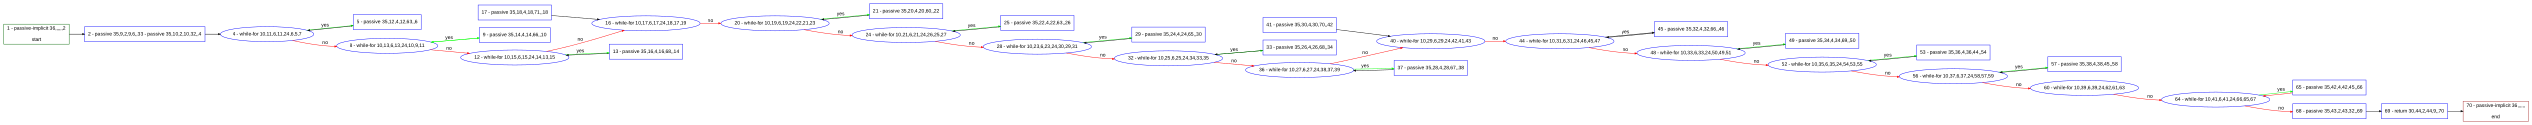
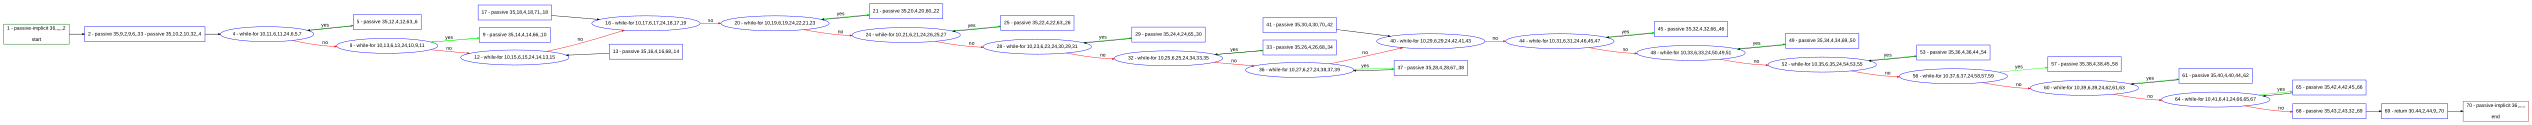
  digraph {
    bgcolor=white
    compound=true
    fillcolor="#FFFFCC"
    fontname=Arial
    fontsize=12
    pack=true
    packmode=clust
    rankdir=LR
    style="rounded,filled"
    node [color="#0000ff" compound=true fillcolor="#ffffff" fixedsize=false fontname=Arial fontsize=12 node_initialized=no shape=box style=filled]
    edge [arrowhead=normal arrowsize=0.5 arrowtail=none color="#000000" compound=true dir=forward fontcolor=black fontname=Arial fontsize=12]
    n1 [label="2 - passive 35,9,2,9,6,,33 - passive 35,10,2,10,32,,4"]
    n2 [label="4 - while-for 10,11,6,11,24,6,5,7" shape=oval]
    n3 [label="5 - passive 35,12,4,12,63,,6"]
    n4 [label="8 - while-for 10,13,6,13,24,10,9,11" shape=oval]
    n5 [color="#006400" label="1 - passive-implicit 36,,,,,,2\n\nstart"]
    n6 [label="9 - passive 35,14,4,14,66,,10"]
    n7 [label="12 - while-for 10,15,6,15,24,14,13,15" shape=oval]
    n8 [label="13 - passive 35,16,4,16,68,,14"]
    n9 [label="16 - while-for 10,17,6,17,24,18,17,19" shape=oval]
    n10 [label="20 - while-for 10,19,6,19,24,22,21,23" shape=oval]
    n11 [label="17 - passive 35,18,4,18,71,,18"]
    n12 [label="21 - passive 35,20,4,20,60,,22"]
    n13 [label="24 - while-for 10,21,6,21,24,26,25,27" shape=oval]
    n14 [label="25 - passive 35,22,4,22,63,,26"]
    n15 [label="28 - while-for 10,23,6,23,24,30,29,31" shape=oval]
    n16 [label="29 - passive 35,24,4,24,65,,30"]
    n17 [label="32 - while-for 10,25,6,25,24,34,33,35" shape=oval]
    n18 [label="33 - passive 35,26,4,26,68,,34"]
    n19 [label="36 - while-for 10,27,6,27,24,38,37,39" shape=oval]
    n20 [label="37 - passive 35,28,4,28,67,,38"]
    n21 [label="40 - while-for 10,29,6,29,24,42,41,43" shape=oval]
    n22 [label="44 - while-for 10,31,6,31,24,46,45,47" shape=oval]
    n23 [label="41 - passive 35,30,4,30,70,,42"]
    n24 [label="45 - passive 35,32,4,32,66,,46"]
    n25 [label="48 - while-for 10,33,6,33,24,50,49,51" shape=oval]
    n26 [label="49 - passive 35,34,4,34,69,,50"]
    n27 [label="52 - while-for 10,35,6,35,24,54,53,55" shape=oval]
    n28 [label="53 - passive 35,36,4,36,44,,54"]
    n29 [label="56 - while-for 10,37,6,37,24,58,57,59" shape=oval]
    n30 [label="57 - passive 35,38,4,38,45,,58"]
    n31 [label="60 - while-for 10,39,6,39,24,62,61,63" shape=oval]
+   n32 [label="61 - passive 35,40,4,40,44,,62"]
    n33 [label="64 - while-for 10,41,6,41,24,66,65,67" shape=oval]
    n34 [label="65 - passive 35,42,4,42,45,,66"]
    n35 [label="68 - passive 35,43,2,43,32,,69"]
    n36 [label="69 - return 30,44,2,44,9,,70"]
    n37 [color="#a52a2a" label="70 - passive-implicit 36,,,,,,\n\nend"]
    n1 -> n2
    n2 -> n3 [color="#00ff00" label=yes]
    n2 -> n4 [color="#ff0000" label=no]
    n3 -> n2
    n4 -> n6 [color="#00ff00" label=yes]
    n4 -> n7 [color="#ff0000" label=no]
    n5 -> n1
    n6 -> n4 [color="#00ff00"]
-   n7 -> n8 [color="#00ff00" label=yes]
    n7 -> n9 [color="#ff0000" label=no]
    n8 -> n7
    n9 -> n10 [color="#ff0000" label=no]
    n10 -> n12 [color="#00ff00" label=yes]
    n10 -> n13 [color="#ff0000" label=no]
    n11 -> n9
    n12 -> n10
    n13 -> n14 [color="#00ff00" label=yes]
    n13 -> n15 [color="#ff0000" label=no]
    n14 -> n13
    n15 -> n16 [color="#00ff00" label=yes]
    n15 -> n17 [color="#ff0000" label=no]
    n16 -> n15
    n17 -> n18 [color="#00ff00" label=yes]
    n17 -> n19 [color="#ff0000" label=no]
    n18 -> n17
    n19 -> n20 [color="#00ff00" label=yes]
    n19 -> n21 [color="#ff0000" label=no]
    n20 -> n19
    n21 -> n22 [color="#ff0000" label=no]
-   n22 -> n24 [label=yes]
+   n22 -> n24 [color="#00ff00" label=yes]
    n22 -> n25 [color="#ff0000" label=no]
    n23 -> n21
    n24 -> n22
    n25 -> n26 [color="#00ff00" label=yes]
    n25 -> n27 [color="#ff0000" label=no]
    n26 -> n25
    n27 -> n28 [color="#00ff00" label=yes]
    n27 -> n29 [color="#ff0000" label=no]
    n28 -> n27
    n29 -> n30 [color="#00ff00" label=yes]
    n29 -> n31 [color="#ff0000" label=no]
-   n30 -> n29
+   n31 -> n32 [color="#00ff00" label=yes]
    n31 -> n33 [color="#ff0000" label=no]
+   n32 -> n31
    n33 -> n34 [color="#00ff00" label=yes]
    n33 -> n35 [color="#ff0000" label=no]
-   n34 -> n33 [color="#ff0000"]
+   n34 -> n33
    n35 -> n36
    n36 -> n37
  }
